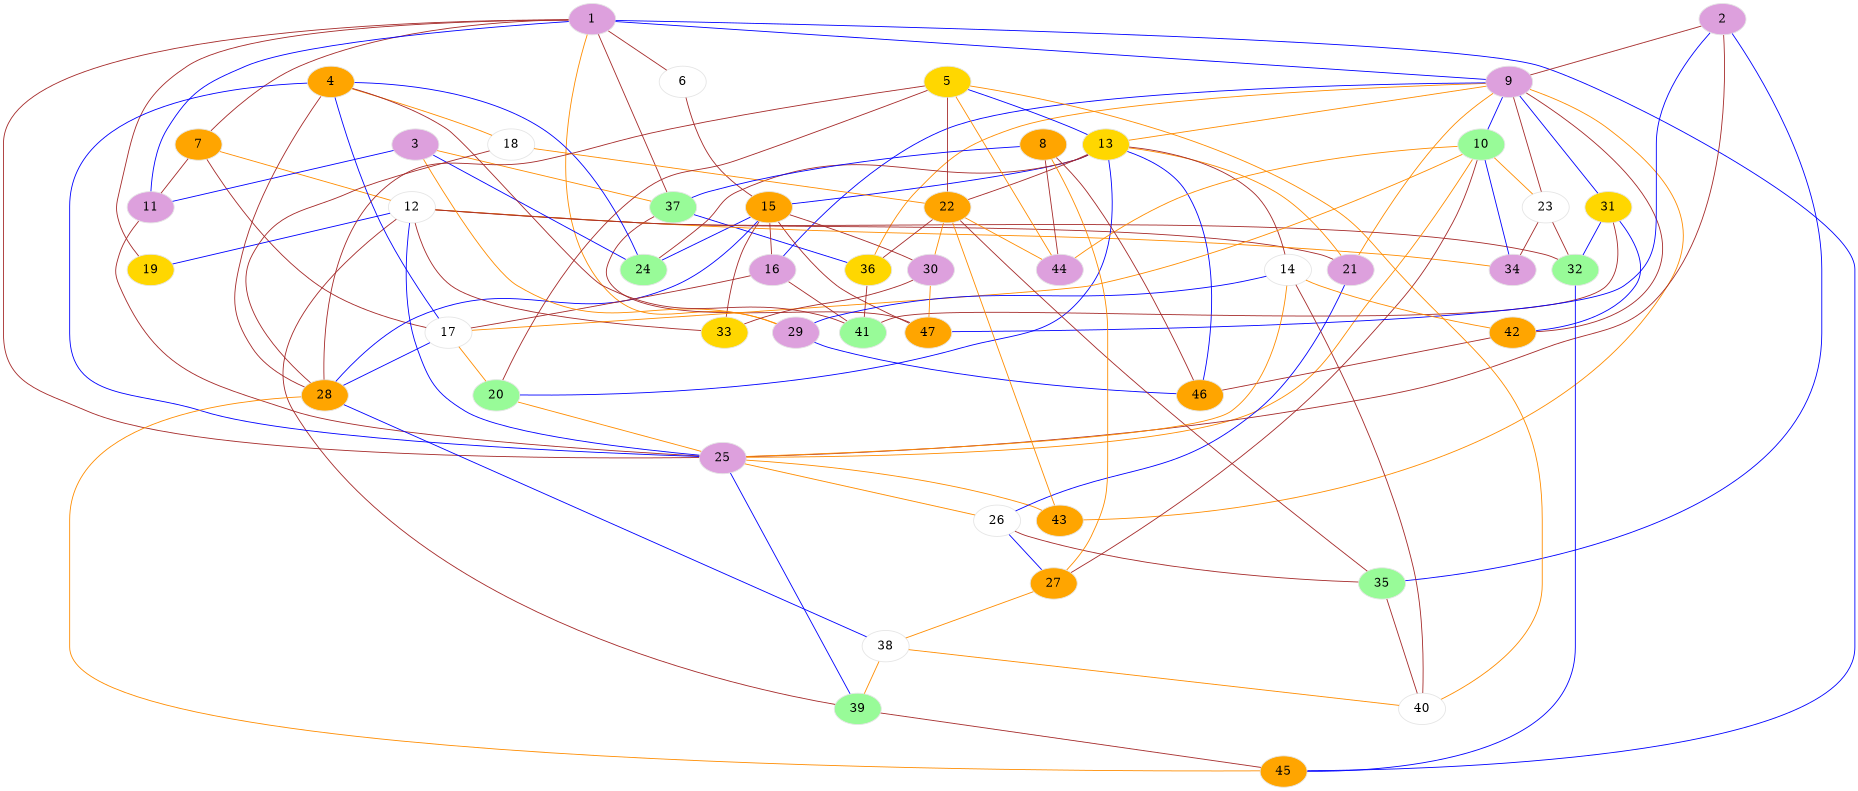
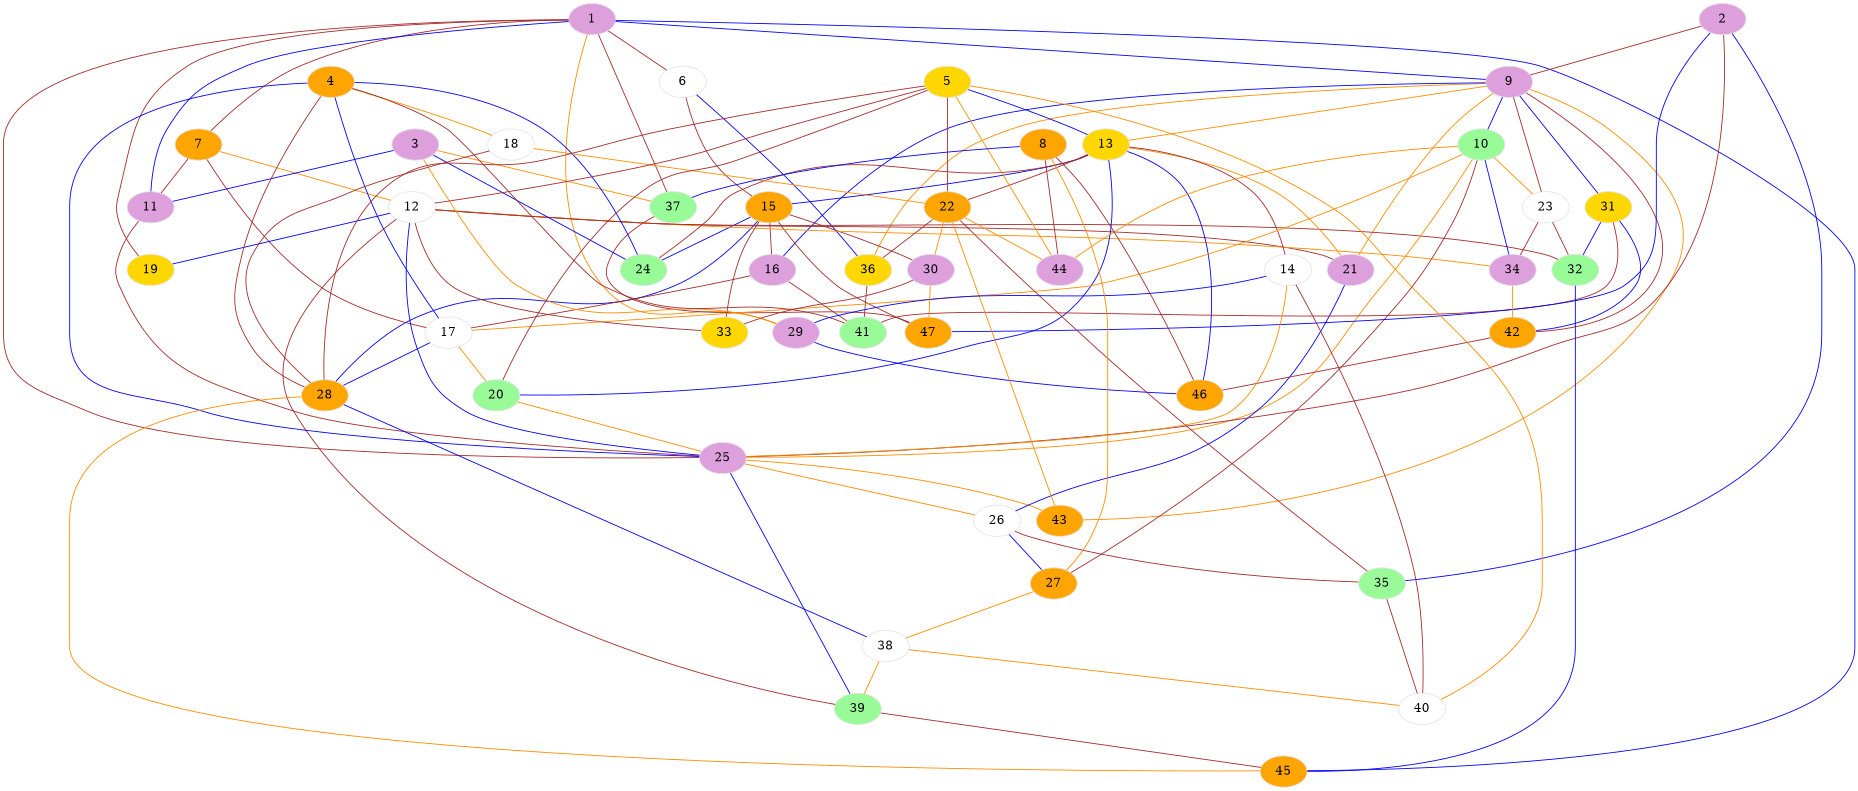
  graph {
    node [color=gray90 fillcolor=plum style=filled]
    edge [color=brown weight=1.0]
    6 [fillcolor=white]
    1
    7 [fillcolor=orange]
    9
    11
    19 [fillcolor=gold]
    25
    29
    37 [fillcolor=palegreen]
    45 [fillcolor=orange]
    15 [fillcolor=orange]
    36 [fillcolor=gold]
    17 [fillcolor=white]
    12 [fillcolor=white]
    13 [fillcolor=gold]
    10 [fillcolor=palegreen]
    16
    21
    23 [fillcolor=white]
    31 [fillcolor=gold]
    42 [fillcolor=orange]
    43 [fillcolor=orange]
    39 [fillcolor=palegreen]
    26 [fillcolor=white]
    46 [fillcolor=orange]
    47 [fillcolor=orange]
    2
    35 [fillcolor=palegreen]
    40 [fillcolor=white]
    3
    24 [fillcolor=palegreen]
    4 [fillcolor=orange]
    18 [fillcolor=white]
    28 [fillcolor=orange]
    41 [fillcolor=palegreen]
    20 [fillcolor=palegreen]
    22 [fillcolor=orange]
    38 [fillcolor=white]
    5 [fillcolor=gold]
    44
    34
    32 [fillcolor=palegreen]
    33 [fillcolor=gold]
    14 [fillcolor=white]
    30
    8 [fillcolor=orange]
    27 [fillcolor=orange]
    6 -- 15
-   37 -- 36 [color=blue]
+   6 -- 36 [color=blue]
    1 -- 6 [weight=2.0]
    1 -- 7
    1 -- 9 [color=blue]
    1 -- 11 [color=blue]
    1 -- 19
    1 -- 25
    1 -- 29 [color=darkorange]
    1 -- 37
    1 -- 45 [color=blue]
    7 -- 11
    7 -- 17
    7 -- 12 [color=darkorange]
    9 -- 36 [color=darkorange]
    9 -- 13 [color=darkorange]
    9 -- 10 [color=blue]
    9 -- 16 [color=blue]
    9 -- 21 [color=darkorange]
    9 -- 23
    9 -- 31 [color=blue]
    9 -- 42
    9 -- 43 [color=darkorange weight=2.0]
    11 -- 25
    25 -- 43 [color=darkorange]
    25 -- 39 [color=blue]
    25 -- 26 [color=darkorange]
    29 -- 46 [color=blue]
    37 -- 47
    15 -- 16
    15 -- 47
    15 -- 24 [color=blue weight=3.0]
    15 -- 28 [color=blue weight=2.0]
    15 -- 33 [weight=2.0]
    15 -- 30
    36 -- 41
    17 -- 28 [color=blue]
    17 -- 20 [color=darkorange weight=2.0]
    12 -- 19 [color=blue weight=2.0]
    12 -- 25 [color=blue]
    12 -- 21
    12 -- 39
    12 -- 34 [color=darkorange weight=3.0]
    12 -- 32
    12 -- 33
    13 -- 15 [color=blue]
    13 -- 21 [color=darkorange]
    13 -- 46 [color=blue]
    13 -- 24 [weight=2.0]
    13 -- 20 [color=blue]
    13 -- 22
    13 -- 14
    10 -- 25 [color=darkorange]
    10 -- 17 [color=darkorange]
    10 -- 23 [color=darkorange]
    10 -- 44 [color=darkorange]
    10 -- 34 [color=blue weight=2.0]
    10 -- 27
    16 -- 17
    16 -- 41
    21 -- 26 [color=blue]
    23 -- 34
    23 -- 32
    31 -- 42 [color=blue]
    31 -- 41
    31 -- 32 [color=blue]
    42 -- 46
    39 -- 45
    26 -- 35
    26 -- 27 [color=blue]
    2 -- 9
    2 -- 25
    2 -- 47 [color=blue]
    2 -- 35 [color=blue]
    35 -- 40
    3 -- 11 [color=blue]
    3 -- 29 [color=darkorange]
    3 -- 37 [color=darkorange]
    3 -- 24 [color=blue]
    4 -- 25 [color=blue weight=2.0]
    4 -- 17 [color=blue weight=4.0]
    4 -- 24 [color=blue weight=2.0]
    4 -- 18 [color=darkorange weight=2.0]
    4 -- 28
    4 -- 41
    18 -- 28
    18 -- 22 [color=darkorange]
    28 -- 45 [color=darkorange]
    28 -- 38 [color=blue]
    20 -- 25 [color=darkorange]
    22 -- 36
    22 -- 43 [color=darkorange]
    22 -- 35
    22 -- 44 [color=darkorange]
    22 -- 30 [color=darkorange]
    38 -- 39 [color=darkorange]
    38 -- 40 [color=darkorange]
+   5 -- 12
    5 -- 13 [color=blue weight=2.0]
    5 -- 40 [color=darkorange]
    5 -- 28
    5 -- 20 [weight=2.0]
    5 -- 22
    5 -- 44 [color=darkorange]
    32 -- 45 [color=blue]
    14 -- 25 [color=darkorange]
    14 -- 29 [color=blue]
-   14 -- 42 [color=darkorange]
+   34 -- 42 [color=darkorange]
    14 -- 40
    30 -- 47 [color=darkorange]
    30 -- 33
    8 -- 37 [color=blue]
    8 -- 46
    8 -- 44
    8 -- 27 [color=darkorange]
    27 -- 38 [color=darkorange]
  }
